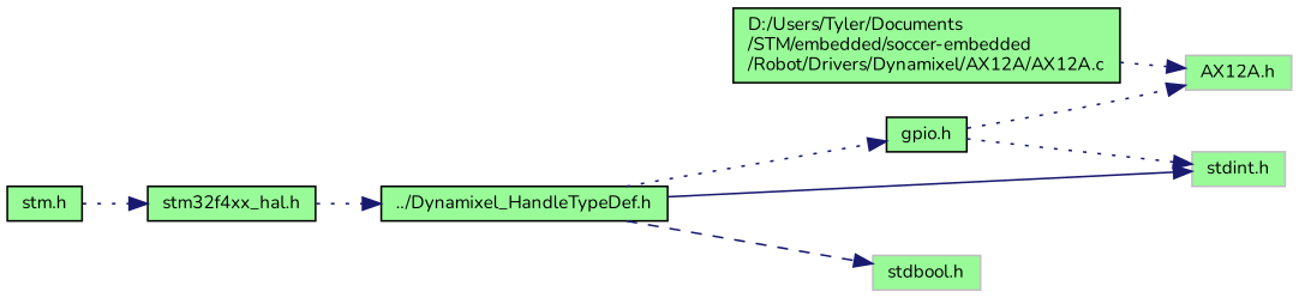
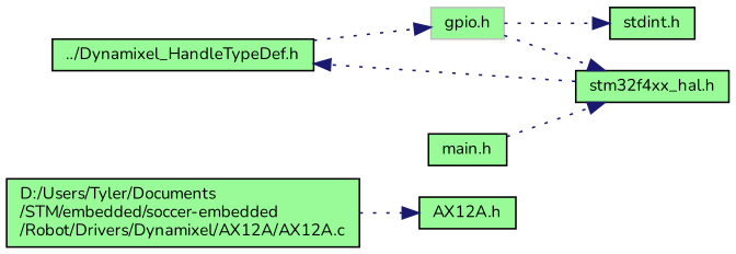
  digraph {
    fontname=Nunito
    rankdir=LR
    node [color=black fillcolor=palegreen fontname=Nunito fontsize=10 shape=record style=filled]
    edge [color=midnightblue fontname=Nunito fontsize=10 labelfontname=Helvetica labelfontsize=10 style=dotted]
    n1 [fontcolor=black height=0.2 label="D:/Users/Tyler/Documents\l/STM/embedded/soccer-embedded\l/Robot/Drivers/Dynamixel/AX12A/AX12A.c" width=0.4]
-   n2 [color=grey75 height=0.2 label="AX12A.h" width=0.4]
+   n2 [height=0.2 label="AX12A.h" width=0.4]
    n3 [height=0.2 label="../Dynamixel_HandleTypeDef.h" width=0.4]
-   n4 [color=grey75 height=0.2 label="stdint.h" width=0.4]
-   n5 [color=grey75 height=0.2 label="stdbool.h" width=0.4]
-   n6 [height=0.2 label="gpio.h" width=0.4]
+   n4 [height=0.2 label="stdint.h" width=0.4]
+   n6 [color=grey75 height=0.2 label="gpio.h" width=0.4]
    n7 [height=0.2 label="stm32f4xx_hal.h" width=0.4]
-   n8 [height=0.2 label="stm.h" width=0.4]
+   n8 [height=0.2 label="main.h" width=0.4]
    n1 -> n2
-   n3 -> n4 [style=solid]
-   n3 -> n5 [style=dashed]
    n3 -> n6
    n6 -> n4
-   n6 -> n2
+   n6 -> n7
    n7 -> n3
    n8 -> n7
  }
